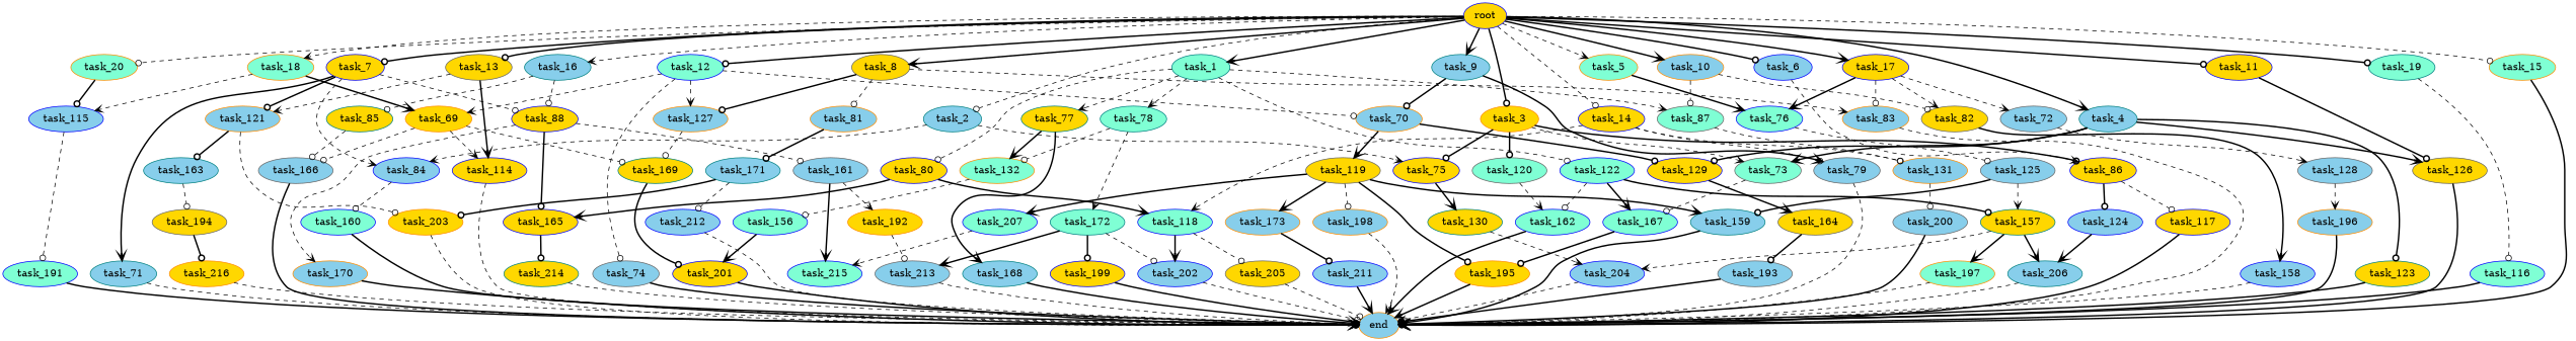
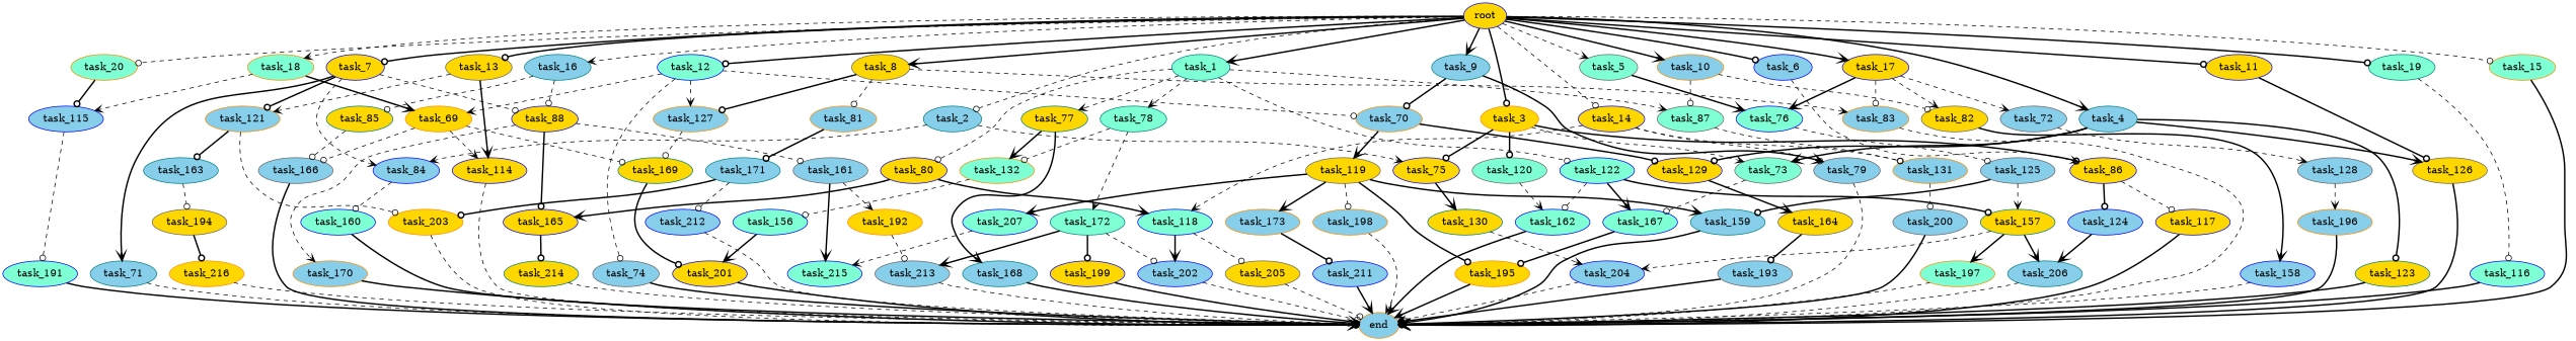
  digraph {
    node [color=blue fillcolor=skyblue style=filled]
    edge [arrowhead=odot style=bold]
    task_116 [fillcolor=aquamarine]
    end [color=darkorange]
    task_163 [color=teal]
    task_194 [color=gray40 fillcolor=gold]
    task_216 [color=darkorange fillcolor=gold]
    task_15 [color=darkorange fillcolor=aquamarine]
    task_118 [fillcolor=aquamarine]
    task_205 [color=gray40 fillcolor=gold]
    task_202
    task_169 [color=teal fillcolor=gold]
    task_201 [fillcolor=gold]
    task_207 [fillcolor=aquamarine]
    task_215 [fillcolor=aquamarine]
    task_161 [color=gray40]
    task_192 [color=darkorange fillcolor=gold]
    task_213 [color=gray40]
    task_191 [fillcolor=aquamarine]
    task_7 [fillcolor=gold]
    task_88 [fillcolor=gold]
    task_121 [color=darkorange]
    task_71 [color=teal]
    task_84
    task_170 [color=darkorange]
    task_165 [fillcolor=gold]
    task_203 [color=darkorange fillcolor=gold]
    task_160 [fillcolor=aquamarine]
    task_128 [color=gray40]
    task_196 [color=darkorange]
    task_119 [color=gray40 fillcolor=gold]
    task_173 [color=darkorange]
    task_159 [color=teal]
    task_195 [color=darkorange fillcolor=gold]
    task_198 [color=darkorange]
    task_211
    task_166 [color=gray40]
    task_79 [color=gray40]
    task_75 [fillcolor=gold]
    task_130 [color=teal fillcolor=gold]
    task_204
    task_214 [color=teal fillcolor=gold]
    task_117 [fillcolor=gold]
    task_9 [color=teal]
    task_70 [color=darkorange]
    task_129 [fillcolor=gold]
    task_199 [fillcolor=gold]
    task_74 [color=gray40]
    task_131 [color=darkorange]
    task_200 [color=gray40]
    task_164 [color=gray40 fillcolor=gold]
    task_193 [color=gray40]
    task_73 [color=gray40 fillcolor=aquamarine]
    task_167 [fillcolor=aquamarine]
    task_172 [color=teal fillcolor=aquamarine]
    task_77 [color=teal fillcolor=gold]
    task_168 [color=teal]
    task_132 [color=darkorange fillcolor=aquamarine]
    task_156 [fillcolor=aquamarine]
    task_85 [color=teal fillcolor=gold]
    task_18 [color=darkorange fillcolor=aquamarine]
    task_115
    task_69 [color=darkorange fillcolor=gold]
    task_114 [fillcolor=gold]
    task_212
    task_82 [color=gray40 fillcolor=gold]
    task_158
    task_206 [color=teal]
    task_11 [fillcolor=gold]
    task_126 [color=gray40 fillcolor=gold]
    task_83 [color=darkorange]
    task_125 [color=gray40]
    task_157 [color=teal fillcolor=gold]
    task_197 [color=darkorange fillcolor=aquamarine]
    task_1 [color=teal fillcolor=aquamarine]
    task_80 [fillcolor=gold]
    task_87 [color=gray40 fillcolor=aquamarine]
    task_78 [color=teal fillcolor=aquamarine]
    task_122 [fillcolor=aquamarine]
    task_162 [fillcolor=aquamarine]
    task_86 [fillcolor=gold]
    task_124
    task_171 [color=teal]
    task_123 [color=teal fillcolor=gold]
    task_20 [color=darkorange fillcolor=aquamarine]
    task_19 [color=teal fillcolor=aquamarine]
    task_127 [color=darkorange]
    task_3 [color=darkorange fillcolor=gold]
    task_120 [color=gray40 fillcolor=aquamarine]
    task_4 [color=teal]
    task_10 [color=darkorange]
    task_81 [color=darkorange]
    task_14 [fillcolor=gold]
    task_12 [fillcolor=aquamarine]
    task_13 [color=gray40 fillcolor=gold]
    task_6
    task_2 [color=teal]
    task_72 [color=gray40]
    task_17 [fillcolor=gold]
    task_76 [fillcolor=aquamarine]
    root [fillcolor=gold]
    task_8 [color=gray40 fillcolor=gold]
    task_16 [color=teal]
-   task_5 [color=darkorange fillcolor=aquamarine]
+   task_5 [color=gray40 fillcolor=aquamarine]
    task_116 -> end [arrowhead=vee]
    task_163 -> task_194 [style=dashed]
    task_194 -> task_216
    task_216 -> end [style=dashed]
    task_15 -> end [arrowhead=vee]
    task_118 -> task_205 [style=dashed]
    task_118 -> task_202 [arrowhead=vee]
    task_205 -> end [style=dashed]
    task_202 -> end [style=dashed]
    task_169 -> task_201
    task_201 -> end
    task_207 -> task_215 [arrowhead=vee style=dashed]
    task_161 -> task_215 [arrowhead=vee]
    task_161 -> task_192 [arrowhead=vee style=dashed]
    task_192 -> task_213 [style=dashed]
    task_213 -> end [arrowhead=vee style=dashed]
    task_191 -> end
    task_7 -> task_88 [style=dashed]
    task_7 -> task_121
    task_7 -> task_71 [arrowhead=vee]
    task_7 -> task_84 [arrowhead=vee style=dashed]
    task_88 -> task_161 [style=dashed]
    task_88 -> task_170 [arrowhead=vee style=dashed]
    task_88 -> task_165
    task_121 -> task_163
    task_121 -> task_203 [style=dashed]
    task_71 -> end [style=dashed]
    task_84 -> task_160 [style=dashed]
    task_170 -> end [arrowhead=vee]
    task_165 -> task_214
    task_203 -> end [arrowhead=vee style=dashed]
    task_160 -> end [arrowhead=vee]
    task_128 -> task_196 [arrowhead=vee style=dashed]
    task_196 -> end [arrowhead=vee]
    task_119 -> task_207 [arrowhead=vee]
    task_119 -> task_173 [arrowhead=vee]
    task_119 -> task_159 [arrowhead=vee]
    task_119 -> task_195
    task_119 -> task_198 [style=dashed]
    task_173 -> task_211
    task_159 -> end
    task_195 -> end [arrowhead=vee]
    task_198 -> end [arrowhead=vee style=dashed]
    task_211 -> end [arrowhead=vee]
    task_166 -> end
    task_79 -> end [arrowhead=vee style=dashed]
    task_75 -> task_130 [arrowhead=vee]
    task_130 -> task_204 [arrowhead=vee style=dashed]
    task_204 -> end [arrowhead=vee style=dashed]
    task_214 -> end [arrowhead=vee style=dashed]
    task_117 -> end [arrowhead=vee]
    task_9 -> task_79 [arrowhead=vee]
    task_9 -> task_70
    task_70 -> task_119 [arrowhead=vee]
    task_70 -> task_129
    task_129 -> task_164 [arrowhead=vee]
    task_199 -> end [arrowhead=vee]
    task_74 -> end
    task_131 -> task_200 [style=dashed]
    task_200 -> end [arrowhead=vee]
    task_164 -> task_193
    task_193 -> end
    task_73 -> task_167 [style=dashed]
    task_167 -> task_195
    task_172 -> task_202 [style=dashed]
    task_172 -> task_213 [arrowhead=vee]
    task_172 -> task_199
    task_77 -> task_168 [arrowhead=vee]
    task_77 -> task_132 [arrowhead=vee]
    task_168 -> end
    task_132 -> task_156 [style=dashed]
    task_156 -> task_201 [arrowhead=vee]
    task_85 -> task_166 [style=dashed]
    task_18 -> task_115 [arrowhead=vee style=dashed]
    task_18 -> task_69 [arrowhead=vee]
    task_115 -> task_191 [style=dashed]
    task_69 -> task_169 [style=dashed]
    task_69 -> task_166 [style=dashed]
    task_69 -> task_114 [arrowhead=vee style=dashed]
    task_114 -> end [arrowhead=vee style=dashed]
    task_212 -> end [arrowhead=vee style=dashed]
    task_82 -> task_158 [arrowhead=vee]
    task_158 -> end [style=dashed]
    task_206 -> end [style=dashed]
    task_11 -> task_126
    task_126 -> end
    task_83 -> end [arrowhead=vee style=dashed]
    task_125 -> task_159
    task_125 -> task_157 [arrowhead=vee style=dashed]
    task_157 -> task_204 [arrowhead=vee style=dashed]
    task_157 -> task_206 [arrowhead=vee]
    task_157 -> task_197 [arrowhead=vee]
    task_197 -> end [style=dashed]
    task_1 -> task_77 [arrowhead=vee style=dashed]
    task_1 -> task_80 [style=dashed]
    task_1 -> task_87 [arrowhead=vee style=dashed]
    task_1 -> task_78 [arrowhead=vee style=dashed]
    task_1 -> task_122 [style=dashed]
    task_80 -> task_118 [arrowhead=vee]
    task_80 -> task_165 [arrowhead=vee]
    task_87 -> task_131 [style=dashed]
    task_78 -> task_172 [arrowhead=vee style=dashed]
    task_78 -> task_132 [style=dashed]
    task_122 -> task_167 [arrowhead=vee]
    task_122 -> task_157
    task_122 -> task_162 [style=dashed]
    task_162 -> end [arrowhead=vee]
    task_86 -> task_117 [style=dashed]
    task_86 -> task_124
    task_124 -> task_206 [arrowhead=vee]
    task_171 -> task_203
    task_171 -> task_212 [style=dashed]
    task_123 -> end [arrowhead=vee]
    task_20 -> task_115
    task_19 -> task_116 [style=dashed]
    task_127 -> task_169 [style=dashed]
    task_3 -> task_75
    task_3 -> task_73 [arrowhead=vee style=dashed]
    task_3 -> task_86
    task_3 -> task_120
    task_120 -> task_162 [arrowhead=vee style=dashed]
    task_4 -> task_129
    task_4 -> task_73 [arrowhead=vee]
    task_4 -> task_126 [arrowhead=vee]
    task_4 -> task_123
    task_10 -> task_82 [style=dashed]
    task_10 -> task_87 [style=dashed]
    task_81 -> task_171
    task_14 -> task_118 [arrowhead=vee style=dashed]
    task_14 -> task_79 [style=dashed]
    task_14 -> task_131 [style=dashed]
    task_12 -> task_70 [style=dashed]
    task_12 -> task_74 [style=dashed]
    task_12 -> task_69 [arrowhead=vee style=dashed]
    task_12 -> task_127 [arrowhead=vee style=dashed]
    task_13 -> task_121 [arrowhead=vee style=dashed]
    task_13 -> task_114 [arrowhead=vee]
    task_6 -> task_86 [arrowhead=vee style=dashed]
    task_2 -> task_84 [arrowhead=vee style=dashed]
    task_2 -> task_75 [arrowhead=vee style=dashed]
    task_72 -> task_128 [arrowhead=vee style=dashed]
    task_17 -> task_82 [arrowhead=vee style=dashed]
    task_17 -> task_83 [style=dashed]
    task_17 -> task_72 [arrowhead=vee style=dashed]
    task_17 -> task_76 [arrowhead=vee]
    task_76 -> task_125 [style=dashed]
    root -> task_15 [style=dashed]
    root -> task_7
    root -> task_9 [arrowhead=vee]
    root -> task_18 [arrowhead=vee style=dashed]
    root -> task_11
    root -> task_1 [arrowhead=vee]
    root -> task_20 [style=dashed]
    root -> task_19
    root -> task_3
    root -> task_4 [arrowhead=vee]
    root -> task_10 [arrowhead=vee]
    root -> task_14 [style=dashed]
    root -> task_12
    root -> task_13
    root -> task_6
    root -> task_2 [style=dashed]
    root -> task_17 [arrowhead=vee]
    root -> task_8 [arrowhead=vee]
    root -> task_16 [arrowhead=vee style=dashed]
    root -> task_5 [arrowhead=vee style=dashed]
    task_8 -> task_83 [arrowhead=vee style=dashed]
    task_8 -> task_127
    task_8 -> task_81 [style=dashed]
    task_16 -> task_88 [style=dashed]
    task_16 -> task_85 [style=dashed]
    task_5 -> task_76 [arrowhead=vee]
  }
